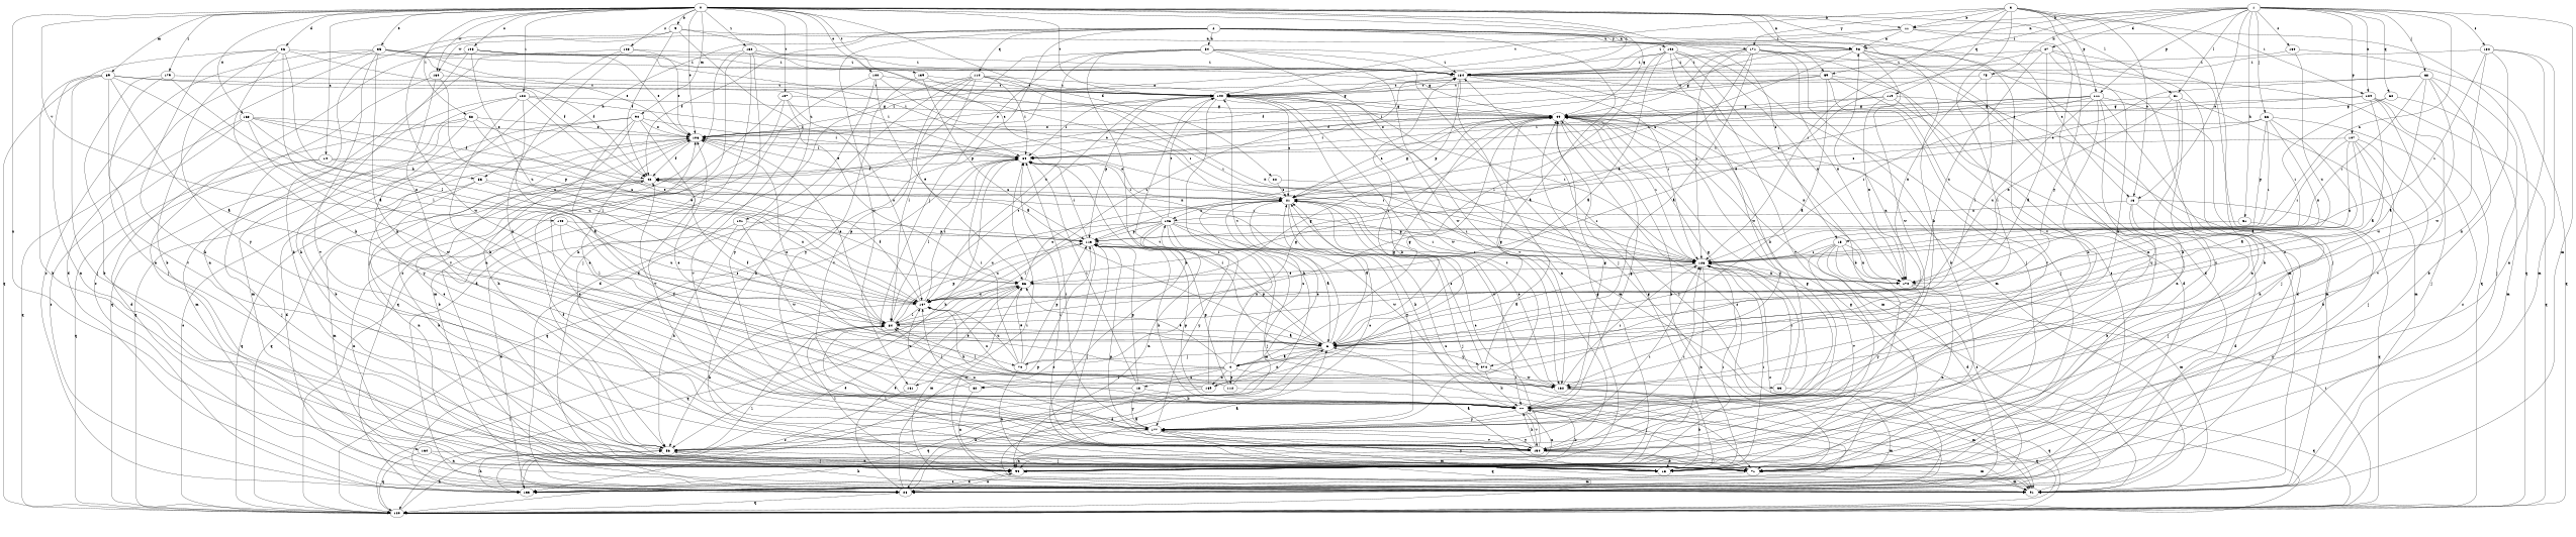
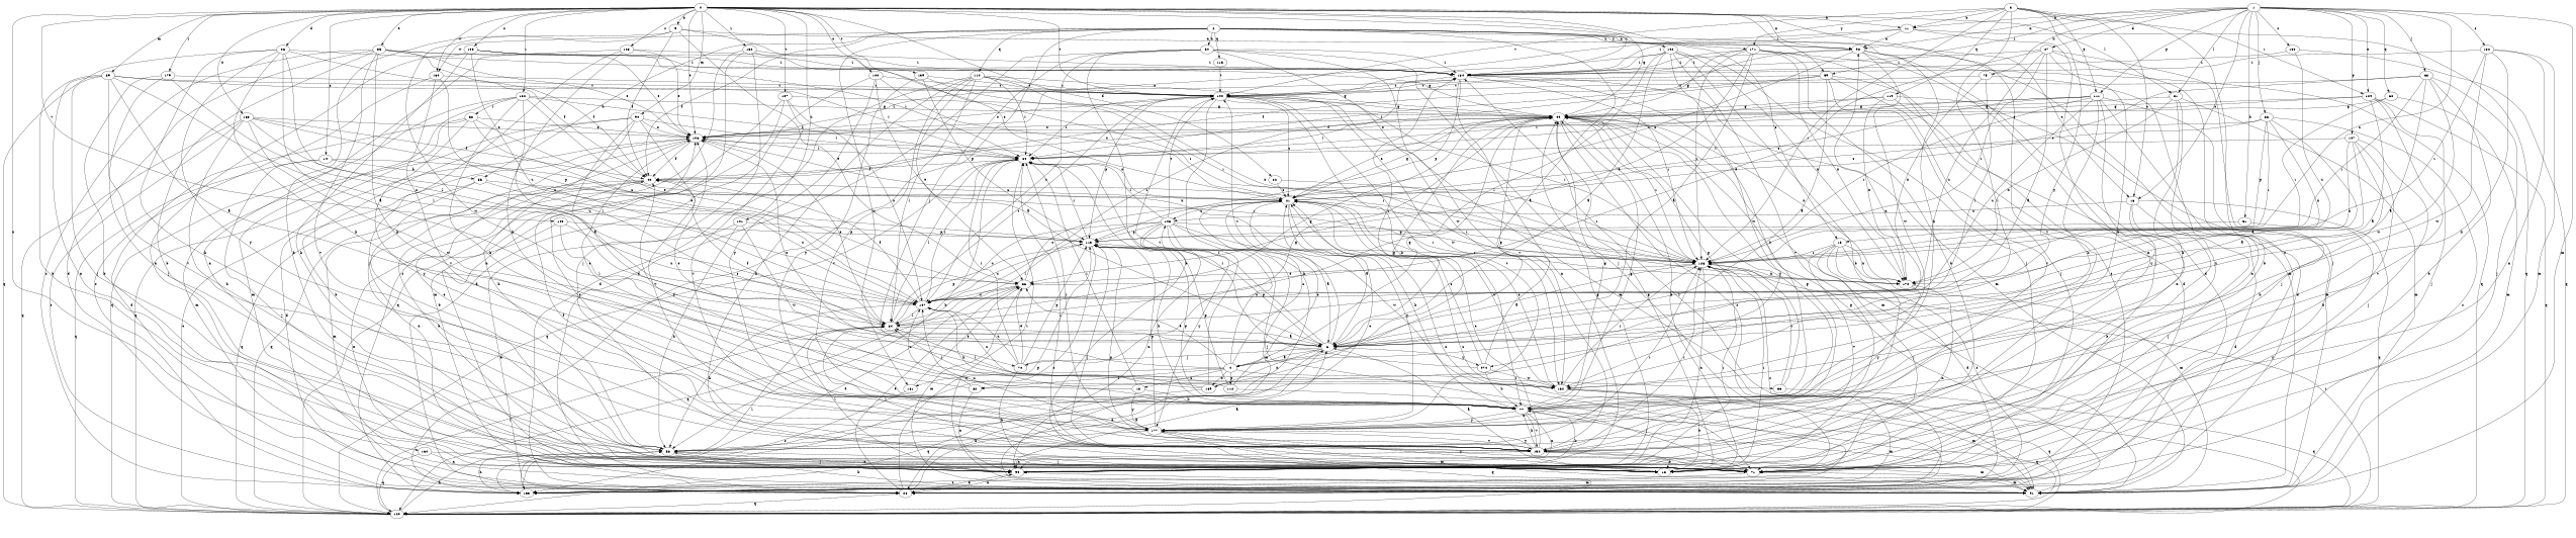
  strict digraph {
    0
    9
    11
    14
    15
    22
    26
    35
    49
    58
    59
    81
    89
    90
    98
    100
    105
    106
    122
    128
    137
    139
    140
    141
    148
    154
    160
    164
    168
    179
    182
    184
    42
    21
    36
    13
    162
    99
    120
    55
    126
    71
    91
    133
    28
    170
    77
    6
    177
    56
    84
    64
    147
    113
    1
    16
    27
    51
    62
    66
    68
    75
    107
    111
    124
    130
    132
    146
    2
    4
    54
    70
    114
+   115
    142
    161
    171
    82
    18
    63
    112
    169
    3
    119
    n85 [label=974]
    0 -> 9 [label=b]
    0 -> 11 [label=b]
    0 -> 14 [label=c]
    0 -> 15 [label=c]
    0 -> 22 [label=d]
    0 -> 26 [label=d]
    0 -> 35 [label=e]
    0 -> 49 [label=g]
-   0 -> 58 [label=i]
+   122 -> 58 [label=i]
    0 -> 59 [label=i]
    0 -> 81 [label=l]
    0 -> 89 [label=m]
    0 -> 90 [label=m]
    0 -> 98 [label=n]
    0 -> 100 [label=o]
    0 -> 105 [label=o]
    0 -> 106 [label=o]
    0 -> 122 [label=r]
    0 -> 128 [label=s]
    0 -> 137 [label=t]
    0 -> 139 [label=t]
    0 -> 140 [label=t]
    0 -> 141 [label=u]
    0 -> 148 [label=v]
    0 -> 154 [label=v]
    0 -> 160 [label=w]
    0 -> 164 [label=x]
    0 -> 168 [label=x]
    0 -> 179 [label=z]
    0 -> 182 [label=z]
    0 -> 184 [label=z]
    9 -> 98 [label=n]
    9 -> 42 [label=f]
    9 -> 21 [label=c]
    9 -> 36 [label=e]
    9 -> 13 [label=b]
    9 -> 162 [label=w]
    11 -> 98 [label=n]
    11 -> 106 [label=o]
    11 -> 184 [label=z]
    11 -> 99 [label=n]
    11 -> 120 [label=q]
    14 -> 120 [label=q]
    14 -> 55 [label=h]
    14 -> 126 [label=r]
    14 -> 71 [label=j]
    15 -> 154 [label=v]
    15 -> 126 [label=r]
    15 -> 71 [label=j]
    15 -> 91 [label=m]
    15 -> 133 [label=s]
    15 -> 28 [label=d]
    15 -> 170 [label=x]
    22 -> 21 [label=c]
    22 -> 126 [label=r]
    26 -> 184 [label=z]
    26 -> 42 [label=f]
    26 -> 120 [label=q]
    26 -> 77 [label=k]
    26 -> 6 [label=a]
    26 -> 177 [label=y]
    26 -> 56 [label=h]
    26 -> 84 [label=l]
    35 -> 106 [label=o]
    35 -> 154 [label=v]
    35 -> 184 [label=z]
    35 -> 42 [label=f]
    35 -> 13 [label=b]
    35 -> 133 [label=s]
    35 -> 28 [label=d]
    35 -> 77 [label=k]
    35 -> 64 [label=i]
    49 -> 106 [label=o]
    49 -> 21 [label=c]
    49 -> 13 [label=b]
    49 -> 126 [label=r]
    49 -> 91 [label=m]
    49 -> 133 [label=s]
    49 -> 170 [label=x]
    49 -> 177 [label=y]
    49 -> 64 [label=i]
    58 -> 106 [label=o]
    58 -> 36 [label=e]
    58 -> 91 [label=m]
    58 -> 28 [label=d]
    58 -> 170 [label=x]
    58 -> 177 [label=y]
    59 -> 140 [label=t]
    59 -> 154 [label=v]
    59 -> 42 [label=f]
    59 -> 71 [label=j]
    59 -> 28 [label=d]
    59 -> 6 [label=a]
    59 -> 64 [label=i]
    81 -> 49 [label=g]
    81 -> 91 [label=m]
    81 -> 170 [label=x]
    81 -> 77 [label=k]
    81 -> 177 [label=y]
    89 -> 140 [label=t]
    89 -> 154 [label=v]
    89 -> 13 [label=b]
    89 -> 99 [label=n]
    89 -> 71 [label=j]
    89 -> 6 [label=a]
    89 -> 84 [label=l]
    89 -> 64 [label=i]
    90 -> 106 [label=o]
    90 -> 154 [label=v]
    90 -> 13 [label=b]
    90 -> 120 [label=q]
    90 -> 6 [label=a]
    90 -> 56 [label=h]
    90 -> 64 [label=i]
    98 -> 184 [label=z]
    98 -> 42 [label=f]
    98 -> 21 [label=c]
    98 -> 162 [label=w]
    98 -> 71 [label=j]
    98 -> 91 [label=m]
    98 -> 28 [label=d]
    100 -> 140 [label=t]
    100 -> 21 [label=c]
    100 -> 36 [label=e]
    100 -> 28 [label=d]
    100 -> 177 [label=y]
    105 -> 49 [label=g]
    105 -> 106 [label=o]
    105 -> 184 [label=z]
    105 -> 99 [label=n]
    105 -> 56 [label=h]
    105 -> 147 [label=u]
    106 -> 184 [label=z]
    106 -> 42 [label=f]
    106 -> 13 [label=b]
    106 -> 126 [label=r]
    106 -> 28 [label=d]
    106 -> 64 [label=i]
    122 -> 49 [label=g]
    122 -> 36 [label=e]
    122 -> 120 [label=q]
    122 -> 91 [label=m]
    122 -> 77 [label=k]
    122 -> 84 [label=l]
    122 -> 64 [label=i]
    128 -> 106 [label=o]
    128 -> 184 [label=z]
    128 -> 99 [label=n]
    128 -> 71 [label=j]
    128 -> 77 [label=k]
    137 -> 49 [label=g]
    137 -> 154 [label=v]
    137 -> 120 [label=q]
    137 -> 91 [label=m]
    137 -> 147 [label=u]
    139 -> 140 [label=t]
    139 -> 126 [label=r]
    139 -> 177 [label=y]
    139 -> 113 [label=p]
    140 -> 49 [label=g]
    140 -> 106 [label=o]
    140 -> 21 [label=c]
    140 -> 162 [label=w]
    140 -> 126 [label=r]
    140 -> 91 [label=m]
    140 -> 77 [label=k]
    140 -> 56 [label=h]
    140 -> 64 [label=i]
    140 -> 113 [label=p]
    141 -> 162 [label=w]
    141 -> 28 [label=d]
    141 -> 56 [label=h]
    141 -> 113 [label=p]
    148 -> 99 [label=n]
    148 -> 84 [label=l]
    148 -> 147 [label=u]
    148 -> 113 [label=p]
    154 -> 49 [label=g]
    154 -> 106 [label=o]
    154 -> 42 [label=f]
    154 -> 21 [label=c]
    154 -> 13 [label=b]
    154 -> 99 [label=n]
    154 -> 126 [label=r]
    154 -> 71 [label=j]
    154 -> 91 [label=m]
    154 -> 77 [label=k]
    154 -> 177 [label=y]
    154 -> 147 [label=u]
    160 -> 140 [label=t]
    160 -> 154 [label=v]
    160 -> 133 [label=s]
    160 -> 147 [label=u]
    164 -> 99 [label=n]
    164 -> 120 [label=q]
    164 -> 71 [label=j]
    168 -> 106 [label=o]
    168 -> 42 [label=f]
    168 -> 162 [label=w]
    168 -> 120 [label=q]
    168 -> 133 [label=s]
    168 -> 147 [label=u]
    168 -> 113 [label=p]
    179 -> 140 [label=t]
    179 -> 13 [label=b]
    179 -> 71 [label=j]
    179 -> 147 [label=u]
    182 -> 184 [label=z]
    182 -> 99 [label=n]
    182 -> 126 [label=r]
    182 -> 71 [label=j]
    182 -> 133 [label=s]
-   182 -> 56 [label=h]
+   168 -> 56 [label=h]
    184 -> 140 [label=t]
    184 -> 99 [label=n]
    184 -> 126 [label=r]
    184 -> 91 [label=m]
    184 -> 77 [label=k]
    184 -> 113 [label=p]
    42 -> 21 [label=c]
    42 -> 13 [label=b]
    42 -> 99 [label=n]
    42 -> 120 [label=q]
    21 -> 49 [label=g]
    21 -> 106 [label=o]
    21 -> 162 [label=w]
    21 -> 126 [label=r]
    21 -> 77 [label=k]
    21 -> 6 [label=a]
    21 -> 177 [label=y]
    21 -> 146 [label=u]
    36 -> 21 [label=c]
    36 -> 120 [label=q]
    36 -> 91 [label=m]
    36 -> 147 [label=u]
    13 -> 49 [label=g]
    13 -> 126 [label=r]
    13 -> 6 [label=a]
    13 -> 177 [label=y]
    162 -> 21 [label=c]
    162 -> 13 [label=b]
    162 -> 120 [label=q]
    162 -> 126 [label=r]
    162 -> 91 [label=m]
    99 -> 49 [label=g]
    99 -> 126 [label=r]
    99 -> 91 [label=m]
    99 -> 28 [label=d]
    99 -> 77 [label=k]
    99 -> 6 [label=a]
    99 -> 84 [label=l]
    120 -> 106 [label=o]
    120 -> 184 [label=z]
    120 -> 126 [label=r]
    120 -> 56 [label=h]
    120 -> 84 [label=l]
    55 -> 21 [label=c]
    55 -> 120 [label=q]
    55 -> 91 [label=m]
    55 -> 147 [label=u]
    126 -> 36 [label=e]
    126 -> 99 [label=n]
    126 -> 133 [label=s]
    126 -> 170 [label=x]
    126 -> 6 [label=a]
    71 -> 91 [label=m]
    71 -> 133 [label=s]
    71 -> 84 [label=l]
    71 -> 64 [label=i]
    71 -> 113 [label=p]
    91 -> 49 [label=g]
    91 -> 56 [label=h]
    91 -> 64 [label=i]
    133 -> 21 [label=c]
    133 -> 36 [label=e]
    133 -> 56 [label=h]
    133 -> 84 [label=l]
-   28 -> 21 [label=j]
+   28 -> 21 [label=c]
    28 -> 36 [label=e]
    28 -> 99 [label=n]
    28 -> 120 [label=q]
    28 -> 6 [label=a]
    28 -> 113 [label=p]
    170 -> 99 [label=n]
    170 -> 177 [label=y]
    77 -> 49 [label=g]
    77 -> 154 [label=v]
    77 -> 42 [label=f]
    77 -> 99 [label=n]
    77 -> 120 [label=q]
    77 -> 91 [label=m]
    77 -> 177 [label=y]
    77 -> 113 [label=p]
    6 -> 140 [label=t]
    6 -> 184 [label=z]
    6 -> 42 [label=f]
    6 -> 28 [label=d]
    6 -> 64 [label=i]
    6 -> 113 [label=p]
    6 -> 4 [label=a]
    6 -> 70 [label=j]
    6 -> 169 [label=x]
    6 -> n85 [label=y]
    177 -> 49 [label=g]
    177 -> 140 [label=t]
    177 -> 154 [label=v]
    177 -> 120 [label=q]
    177 -> 91 [label=m]
    177 -> 56 [label=h]
    177 -> 64 [label=i]
    56 -> 106 [label=o]
    56 -> 21 [label=c]
    56 -> 99 [label=n]
    56 -> 126 [label=r]
    56 -> 71 [label=j]
    84 -> 49 [label=g]
    84 -> 106 [label=o]
    84 -> 140 [label=t]
    84 -> 6 [label=a]
    84 -> 113 [label=p]
    64 -> 42 [label=f]
    64 -> 120 [label=q]
    64 -> 56 [label=h]
    64 -> 84 [label=l]
    147 -> 184 [label=z]
    147 -> 42 [label=f]
    147 -> 77 [label=k]
    147 -> 56 [label=h]
    147 -> 84 [label=l]
    147 -> 64 [label=i]
    113 -> 126 [label=r]
    113 -> 71 [label=j]
    113 -> 133 [label=s]
    113 -> 77 [label=k]
    113 -> 64 [label=i]
    113 -> 147 [label=u]
    1 -> 11 [label=b]
    1 -> 15 [label=c]
    1 -> 59 [label=i]
    1 -> 81 [label=l]
    1 -> 98 [label=n]
    1 -> 91 [label=m]
    1 -> 16 [label=c]
    1 -> 27 [label=d]
    1 -> 51 [label=h]
    1 -> 62 [label=q]
    1 -> 66 [label=j]
    1 -> 68 [label=j]
    1 -> 75 [label=k]
    1 -> 107 [label=p]
    1 -> 111 [label=p]
    1 -> 124 [label=n]
    1 -> 130 [label=s]
    1 -> 132 [label=s]
    16 -> 13 [label=b]
    16 -> 120 [label=q]
    16 -> 71 [label=j]
    16 -> 28 [label=d]
    16 -> 146 [label=u]
    27 -> 184 [label=z]
    27 -> 36 [label=e]
    27 -> 13 [label=b]
    27 -> 71 [label=j]
    27 -> 77 [label=k]
    27 -> 6 [label=a]
    27 -> 147 [label=u]
    51 -> 133 [label=s]
    51 -> 113 [label=p]
    62 -> 49 [label=g]
    62 -> 126 [label=r]
    62 -> 91 [label=m]
    66 -> 106 [label=o]
    66 -> 21 [label=c]
    66 -> 126 [label=r]
    66 -> 133 [label=s]
    66 -> 170 [label=x]
    66 -> 6 [label=a]
    66 -> 113 [label=p]
    68 -> 140 [label=t]
    68 -> 21 [label=c]
    68 -> 13 [label=b]
    68 -> 162 [label=w]
    68 -> 126 [label=r]
    68 -> 71 [label=j]
    68 -> 6 [label=a]
    75 -> 140 [label=t]
    75 -> 99 [label=n]
    75 -> 170 [label=x]
    75 -> 84 [label=l]
    107 -> 13 [label=b]
-   107 -> 126 [label=r]
+   27 -> 126 [label=r]
    107 -> 71 [label=j]
    107 -> 170 [label=x]
    107 -> 6 [label=a]
    107 -> 56 [label=h]
    107 -> 64 [label=i]
    111 -> 49 [label=g]
    111 -> 21 [label=c]
    111 -> 126 [label=r]
    111 -> 71 [label=j]
    111 -> 28 [label=d]
    111 -> 77 [label=k]
    111 -> 177 [label=y]
    111 -> 64 [label=i]
    111 -> 147 [label=u]
    124 -> 49 [label=g]
    124 -> 106 [label=o]
    124 -> 154 [label=v]
    124 -> 120 [label=q]
    124 -> 71 [label=j]
    124 -> 6 [label=a]
    130 -> 184 [label=z]
    130 -> 120 [label=q]
    130 -> 147 [label=u]
    132 -> 184 [label=z]
    132 -> 162 [label=w]
    132 -> 99 [label=n]
    132 -> 126 [label=r]
    132 -> 91 [label=m]
    132 -> 77 [label=k]
    146 -> 140 [label=t]
    146 -> 162 [label=w]
    146 -> 99 [label=n]
    146 -> 126 [label=r]
    146 -> 71 [label=j]
    146 -> 91 [label=m]
    146 -> 6 [label=a]
    146 -> 177 [label=y]
    146 -> 84 [label=l]
    146 -> 64 [label=i]
    146 -> 147 [label=u]
    146 -> 113 [label=p]
    2 -> 98 [label=n]
    2 -> 160 [label=w]
    2 -> 42 [label=f]
    2 -> 55 [label=h]
    2 -> 77 [label=k]
    2 -> 16 [label=c]
    2 -> 4 [label=a]
    2 -> 54 [label=h]
    2 -> 70 [label=j]
    2 -> 114 [label=q]
+   2 -> 115 [label=q]
    2 -> 142 [label=u]
    2 -> 161 [label=w]
    2 -> 171 [label=y]
    4 -> 49 [label=g]
    4 -> 98 [label=n]
    4 -> 106 [label=o]
    4 -> 21 [label=c]
    4 -> 36 [label=e]
    4 -> 146 [label=u]
    4 -> 161 [label=w]
    4 -> 82 [label=l]
    4 -> 18 [label=c]
    4 -> 63 [label=i]
    4 -> 112 [label=p]
    4 -> 169 [label=x]
    54 -> 154 [label=v]
    54 -> 184 [label=z]
    54 -> 13 [label=b]
    54 -> 162 [label=w]
    54 -> 71 [label=j]
    54 -> 133 [label=s]
    54 -> 28 [label=d]
    54 -> 147 [label=u]
    70 -> 49 [label=g]
    70 -> 36 [label=e]
    70 -> 13 [label=b]
    70 -> 64 [label=i]
    70 -> 147 [label=u]
    70 -> 113 [label=p]
    114 -> 49 [label=g]
    114 -> 140 [label=t]
    114 -> 154 [label=v]
    114 -> 13 [label=b]
    114 -> 28 [label=d]
    114 -> 170 [label=x]
    114 -> 6 [label=a]
    114 -> 84 [label=l]
    114 -> 64 [label=i]
+   115 -> 140 [label=t]
    142 -> 140 [label=t]
    142 -> 154 [label=v]
    142 -> 184 [label=z]
    142 -> 13 [label=b]
    142 -> 162 [label=w]
    142 -> 71 [label=j]
    142 -> 170 [label=x]
    142 -> 6 [label=a]
    142 -> 84 [label=l]
    161 -> 36 [label=e]
    161 -> 133 [label=s]
    171 -> 49 [label=g]
    171 -> 184 [label=z]
    171 -> 36 [label=e]
    171 -> 13 [label=b]
    171 -> 120 [label=q]
    171 -> 126 [label=r]
    171 -> 133 [label=s]
    171 -> 170 [label=x]
    171 -> 6 [label=a]
    82 -> 106 [label=o]
    82 -> 99 [label=n]
    82 -> 147 [label=u]
    18 -> 106 [label=o]
    18 -> 77 [label=k]
    18 -> 177 [label=y]
    18 -> 64 [label=i]
-   18 -> 113 [label=p]
+   177 -> 113 [label=p]
    63 -> 49 [label=g]
    63 -> 120 [label=q]
    63 -> 126 [label=r]
    112 -> 21 [label=c]
    112 -> 71 [label=j]
    112 -> 84 [label=l]
    112 -> 113 [label=p]
    169 -> 49 [label=g]
    169 -> 140 [label=t]
    169 -> 120 [label=q]
    169 -> 84 [label=l]
    169 -> 147 [label=u]
    3 -> 11 [label=b]
    3 -> 140 [label=t]
    3 -> 126 [label=r]
    3 -> 133 [label=s]
    3 -> 16 [label=c]
    3 -> 111 [label=p]
    3 -> 124 [label=r]
    3 -> 171 [label=y]
    3 -> 82 [label=l]
    3 -> 119 [label=q]
    3 -> n85 [label=y]
    119 -> 49 [label=g]
    119 -> 99 [label=n]
    119 -> 91 [label=m]
    119 -> 170 [label=x]
    119 -> 64 [label=i]
    n85 -> 49 [label=g]
    n85 -> 21 [label=c]
    n85 -> 162 [label=w]
    n85 -> 77 [label=k]
    n85 -> 64 [label=i]
  }
